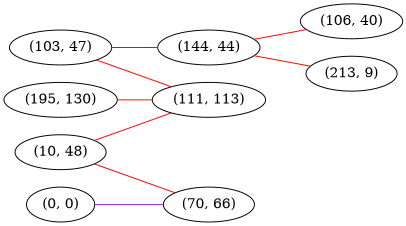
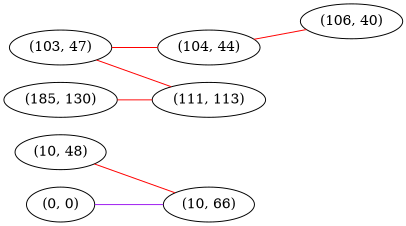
  graph {
    rankdir=LR
    edge [color=red weight=1]
-   "(195, 130)"
+   "(195, 130)" [label="(185, 130)"]
    "(111, 113)"
    "(0, 0)"
-   "(10, 66)" [label="(70, 66)"]
+   "(10, 66)"
    "(103, 47)"
-   "(104, 44)" [label="(144, 44)"]
+   "(104, 44)"
    n7 [label="(106, 40)"]
-   "(213, 9)"
    n9 [label="(10, 48)"]
    "(195, 130)" -- "(111, 113)"
    "(0, 0)" -- "(10, 66)" [color=purple weight=4]
    "(103, 47)" -- "(111, 113)"
    "(103, 47)" -- "(104, 44)"
    "(104, 44)" -- n7
-   "(104, 44)" -- "(213, 9)"
-   n9 -- "(111, 113)"
    n9 -- "(10, 66)"
  }
